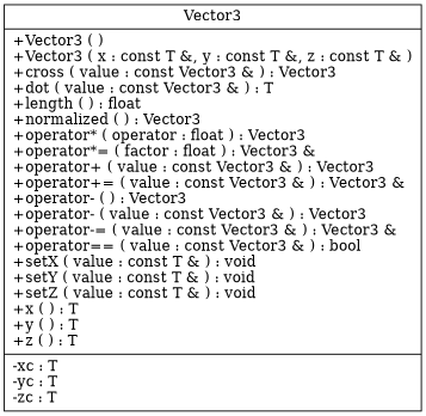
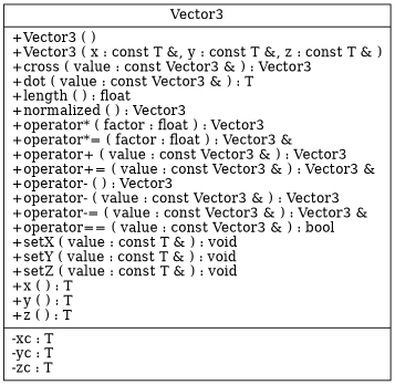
  digraph {
    rankdir=RL
-   n1 [label="Vector3\n|+Vector3 (  )\l+Vector3 ( x : const T &, y : const T &, z : const T & )\l+cross ( value : const Vector3 & ) : Vector3\l+dot ( value : const Vector3 & ) : T\l+length (  ) : float\l+normalized (  ) : Vector3\l+operator* ( operator : float ) : Vector3\l+operator*= ( factor : float ) : Vector3 &\l+operator+ ( value : const Vector3 & ) : Vector3\l+operator+= ( value : const Vector3 & ) : Vector3 &\l+operator- (  ) : Vector3\l+operator- ( value : const Vector3 & ) : Vector3\l+operator-= ( value : const Vector3 & ) : Vector3 &\l+operator== ( value : const Vector3 & ) : bool\l+setX ( value : const T & ) : void\l+setY ( value : const T & ) : void\l+setZ ( value : const T & ) : void\l+x (  ) : T\l+y (  ) : T\l+z (  ) : T\l|-xc : T\l-yc : T\l-zc : T\l" shape=record]
+   n1 [label="Vector3\n|+Vector3 (  )\l+Vector3 ( x : const T &, y : const T &, z : const T & )\l+cross ( value : const Vector3 & ) : Vector3\l+dot ( value : const Vector3 & ) : T\l+length (  ) : float\l+normalized (  ) : Vector3\l+operator* ( factor : float ) : Vector3\l+operator*= ( factor : float ) : Vector3 &\l+operator+ ( value : const Vector3 & ) : Vector3\l+operator+= ( value : const Vector3 & ) : Vector3 &\l+operator- (  ) : Vector3\l+operator- ( value : const Vector3 & ) : Vector3\l+operator-= ( value : const Vector3 & ) : Vector3 &\l+operator== ( value : const Vector3 & ) : bool\l+setX ( value : const T & ) : void\l+setY ( value : const T & ) : void\l+setZ ( value : const T & ) : void\l+x (  ) : T\l+y (  ) : T\l+z (  ) : T\l|-xc : T\l-yc : T\l-zc : T\l" shape=record]
  }
